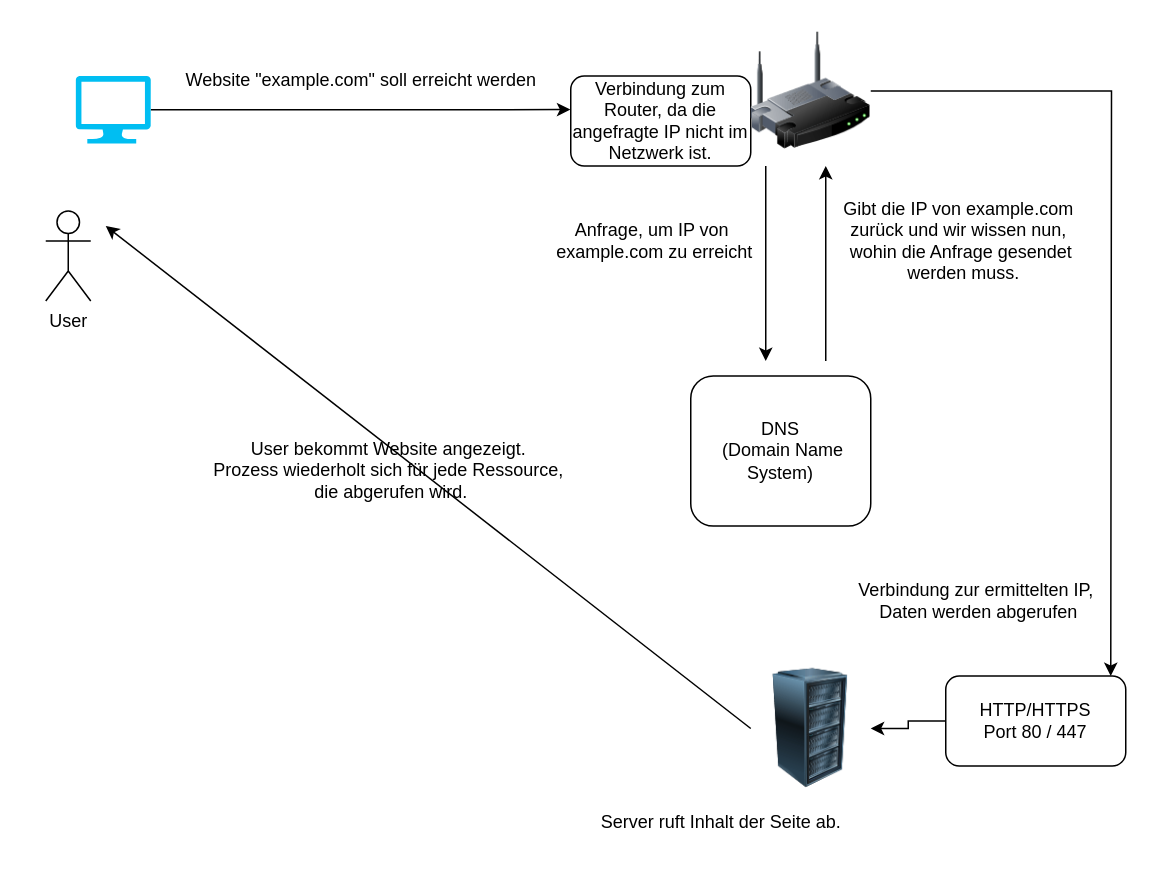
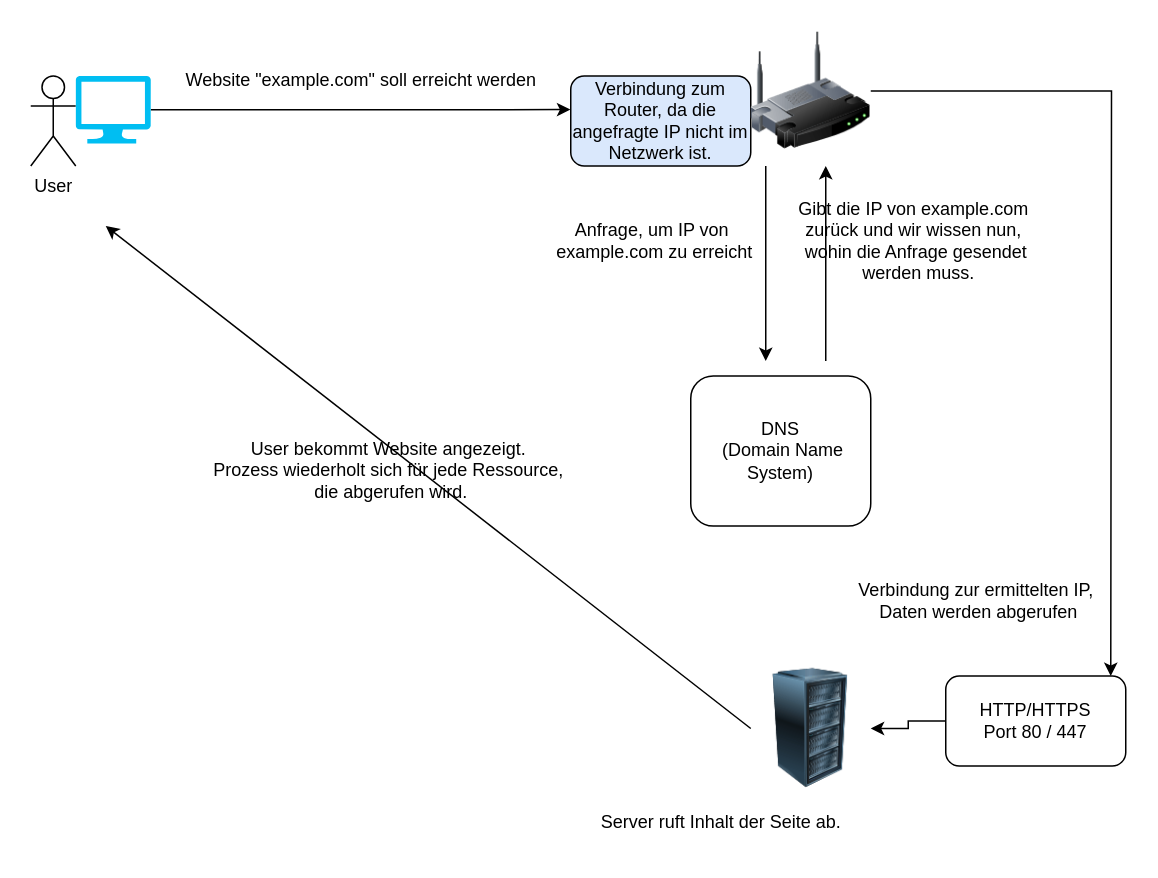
  <mxCell id="0" />
  <mxCell id="1" parent="0" />
- <mxCell id="2" value="User" style="shape=umlActor;verticalLabelPosition=bottom;verticalAlign=top;html=1;outlineConnect=0;" vertex="1" parent="1"><mxGeometry x="30" y="140" width="30" height="60" as="geometry" /></mxCell>
+ <mxCell id="2" value="User" style="shape=umlActor;verticalLabelPosition=bottom;verticalAlign=top;html=1;outlineConnect=0;" vertex="1" parent="1"><mxGeometry x="20" y="50" width="30" height="60" as="geometry" /></mxCell>
  <mxCell id="3" style="edgeStyle=orthogonalEdgeStyle;rounded=0;orthogonalLoop=1;jettySize=auto;html=1;entryX=-0.002;entryY=0.373;entryDx=0;entryDy=0;entryPerimeter=0;" edge="1" parent="1" source="4" target="5"><mxGeometry relative="1" as="geometry"><mxPoint x="290" y="72.5" as="targetPoint" /></mxGeometry></mxCell>
  <mxCell id="4" value="" style="verticalLabelPosition=bottom;html=1;verticalAlign=top;align=center;strokeColor=none;fillColor=#00BEF2;shape=mxgraph.azure.computer;pointerEvents=1;" vertex="1" parent="1"><mxGeometry x="50" y="50" width="50" height="45" as="geometry" /></mxCell>
- <mxCell id="5" value="Verbindung zum Router, da die angefragte IP nicht im Netzwerk ist." style="rounded=1;whiteSpace=wrap;html=1;" vertex="1" parent="1"><mxGeometry x="380" y="50" width="120" height="60" as="geometry" /></mxCell>
+ <mxCell id="5" value="Verbindung zum Router, da die angefragte IP nicht im Netzwerk ist." style="rounded=1;whiteSpace=wrap;html=1;fillColor=#dae8fc;" vertex="1" parent="1"><mxGeometry x="380" y="50" width="120" height="60" as="geometry" /></mxCell>
  <mxCell id="6" value="Website &quot;example.com&quot; soll erreicht werden" style="text;html=1;align=center;verticalAlign=middle;resizable=0;points=[];autosize=1;strokeColor=none;fillColor=none;" vertex="1" parent="1"><mxGeometry x="110" y="38" width="260" height="30" as="geometry" /></mxCell>
  <mxCell id="7" style="edgeStyle=orthogonalEdgeStyle;rounded=0;orthogonalLoop=1;jettySize=auto;html=1;" edge="1" parent="1" source="8"><mxGeometry relative="1" as="geometry"><mxPoint x="740" y="450" as="targetPoint" /></mxGeometry></mxCell>
  <mxCell id="8" value="" style="image;html=1;image=img/lib/clip_art/networking/Wireless_Router_128x128.png" vertex="1" parent="1"><mxGeometry x="500" y="20" width="80" height="80" as="geometry" /></mxCell>
  <mxCell id="9" value="DNS&lt;div&gt;&amp;nbsp;(Domain Name System)&lt;/div&gt;" style="rounded=1;whiteSpace=wrap;html=1;" vertex="1" parent="1"><mxGeometry x="460" y="250" width="120" height="100" as="geometry" /></mxCell>
  <mxCell id="10" value="" style="endArrow=classic;html=1;rounded=0;" edge="1" parent="1"><mxGeometry width="50" height="50" relative="1" as="geometry"><mxPoint x="510" y="110" as="sourcePoint" /><mxPoint x="510" y="240" as="targetPoint" /></mxGeometry></mxCell>
  <mxCell id="11" value="Anfrage, um IP von&lt;div&gt;&amp;nbsp;example.com zu erreicht&lt;/div&gt;" style="text;html=1;align=center;verticalAlign=middle;resizable=0;points=[];autosize=1;strokeColor=none;fillColor=none;" vertex="1" parent="1"><mxGeometry x="354" y="140" width="160" height="40" as="geometry" /></mxCell>
  <mxCell id="12" value="" style="endArrow=classic;html=1;rounded=0;" edge="1" parent="1"><mxGeometry width="50" height="50" relative="1" as="geometry"><mxPoint x="550" y="240" as="sourcePoint" /><mxPoint x="550" y="110" as="targetPoint" /></mxGeometry></mxCell>
- <mxCell id="13" value="Gibt die IP von example.com&amp;nbsp;&lt;div&gt;zurück und wir wissen nun,&amp;nbsp;&lt;div&gt;wohin die Anfrage gesendet&lt;/div&gt;&lt;div&gt;&amp;nbsp;werden muss.&lt;/div&gt;&lt;/div&gt;" style="text;html=1;align=center;verticalAlign=middle;resizable=0;points=[];autosize=1;strokeColor=none;fillColor=none;" vertex="1" parent="1"><mxGeometry x="550" y="125" width="180" height="70" as="geometry" /></mxCell>
+ <mxCell id="13" value="Gibt die IP von example.com&amp;nbsp;&lt;div&gt;zurück und wir wissen nun,&amp;nbsp;&lt;div&gt;wohin die Anfrage gesendet&lt;/div&gt;&lt;div&gt;&amp;nbsp;werden muss.&lt;/div&gt;&lt;/div&gt;" style="text;html=1;align=center;verticalAlign=middle;resizable=0;points=[];autosize=1;strokeColor=none;fillColor=none;" vertex="1" parent="1"><mxGeometry x="520" y="125" width="180" height="70" as="geometry" /></mxCell>
  <mxCell id="14" style="edgeStyle=orthogonalEdgeStyle;rounded=0;orthogonalLoop=1;jettySize=auto;html=1;" edge="1" parent="1" source="15" target="17"><mxGeometry relative="1" as="geometry" /></mxCell>
  <mxCell id="15" value="HTTP/HTTPS&lt;div&gt;Port 80 / 447&lt;/div&gt;" style="rounded=1;whiteSpace=wrap;html=1;" vertex="1" parent="1"><mxGeometry x="630" y="450" width="120" height="60" as="geometry" /></mxCell>
  <mxCell id="16" value="Verbindung zur ermittelten IP,&lt;div&gt;&amp;nbsp;Daten werden abgerufen&lt;/div&gt;" style="text;html=1;align=center;verticalAlign=middle;resizable=0;points=[];autosize=1;strokeColor=none;fillColor=none;" vertex="1" parent="1"><mxGeometry x="560" y="380" width="180" height="40" as="geometry" /></mxCell>
  <mxCell id="17" value="" style="image;html=1;image=img/lib/clip_art/computers/Server_Rack_128x128.png" vertex="1" parent="1"><mxGeometry x="500" y="445" width="80" height="80" as="geometry" /></mxCell>
  <mxCell id="18" value="Server ruft Inhalt der Seite ab." style="text;html=1;align=center;verticalAlign=middle;resizable=0;points=[];autosize=1;strokeColor=none;fillColor=none;" vertex="1" parent="1"><mxGeometry x="390" y="533" width="180" height="30" as="geometry" /></mxCell>
  <mxCell id="19" value="" style="endArrow=classic;html=1;rounded=0;exitX=0;exitY=0.5;exitDx=0;exitDy=0;" edge="1" parent="1" source="17"><mxGeometry width="50" height="50" relative="1" as="geometry"><mxPoint x="260" y="350" as="sourcePoint" /><mxPoint x="70" y="150" as="targetPoint" /></mxGeometry></mxCell>
  <mxCell id="20" value="User bekommt Website angezeigt.&amp;nbsp;&lt;div&gt;Prozess wiederholt sich für jede Ressource,&amp;nbsp;&lt;/div&gt;&lt;div&gt;die abgerufen wird.&lt;/div&gt;" style="text;html=1;align=center;verticalAlign=middle;resizable=0;points=[];autosize=1;strokeColor=none;fillColor=none;" vertex="1" parent="1"><mxGeometry x="130" y="283" width="260" height="60" as="geometry" /></mxCell>
